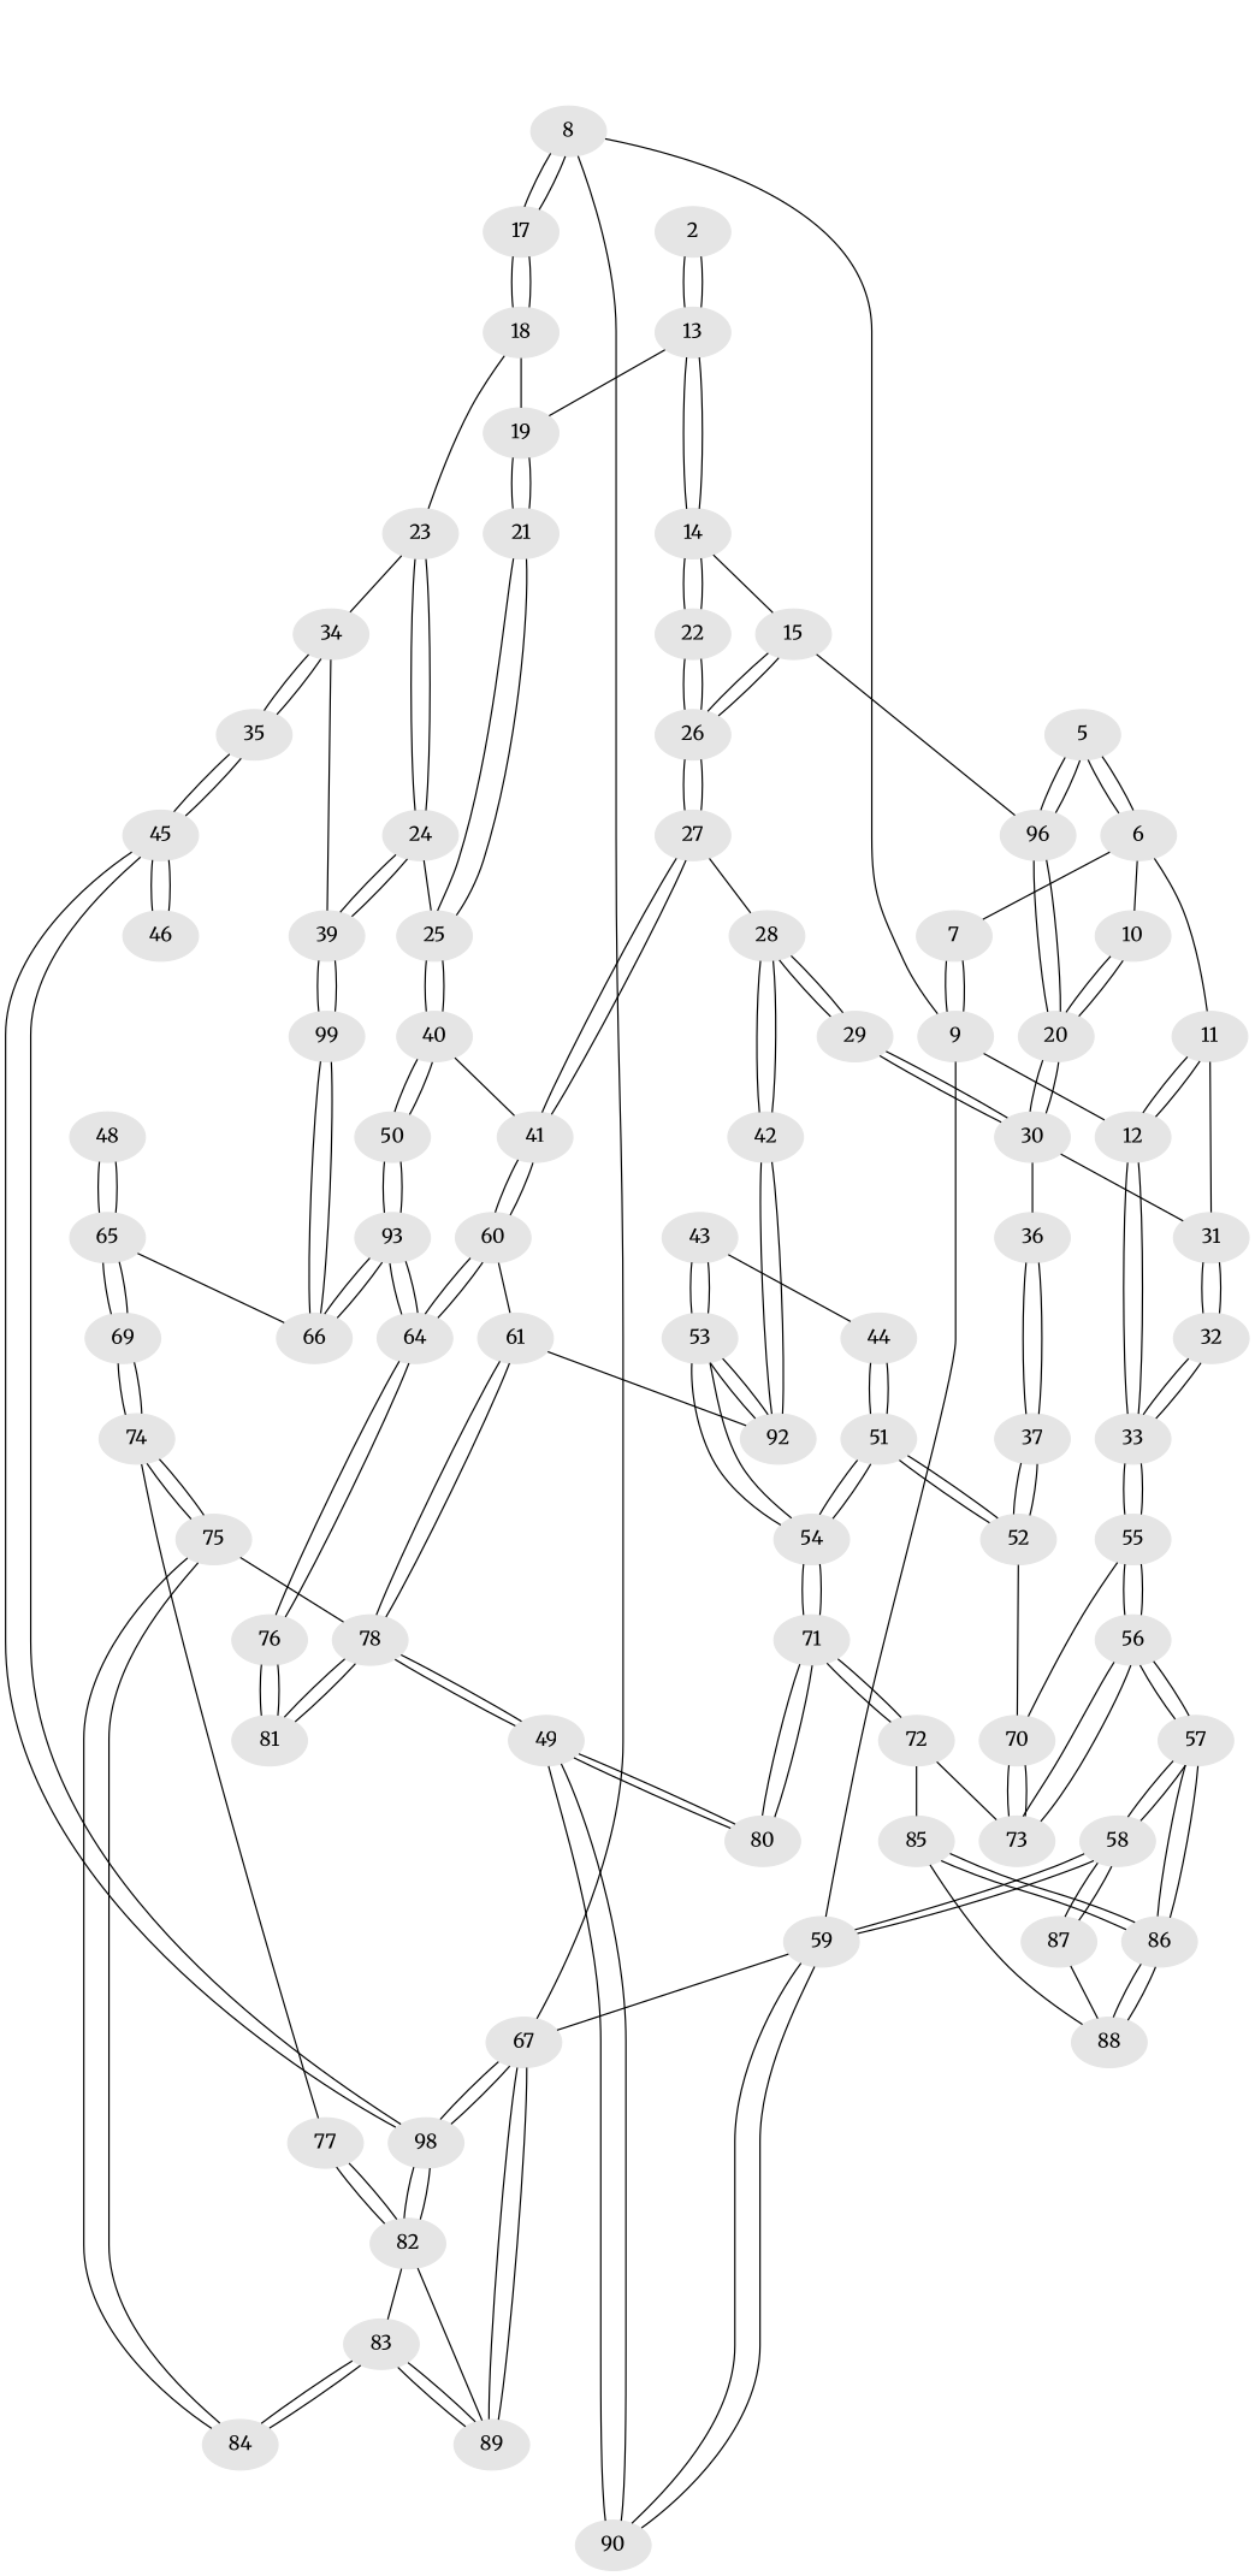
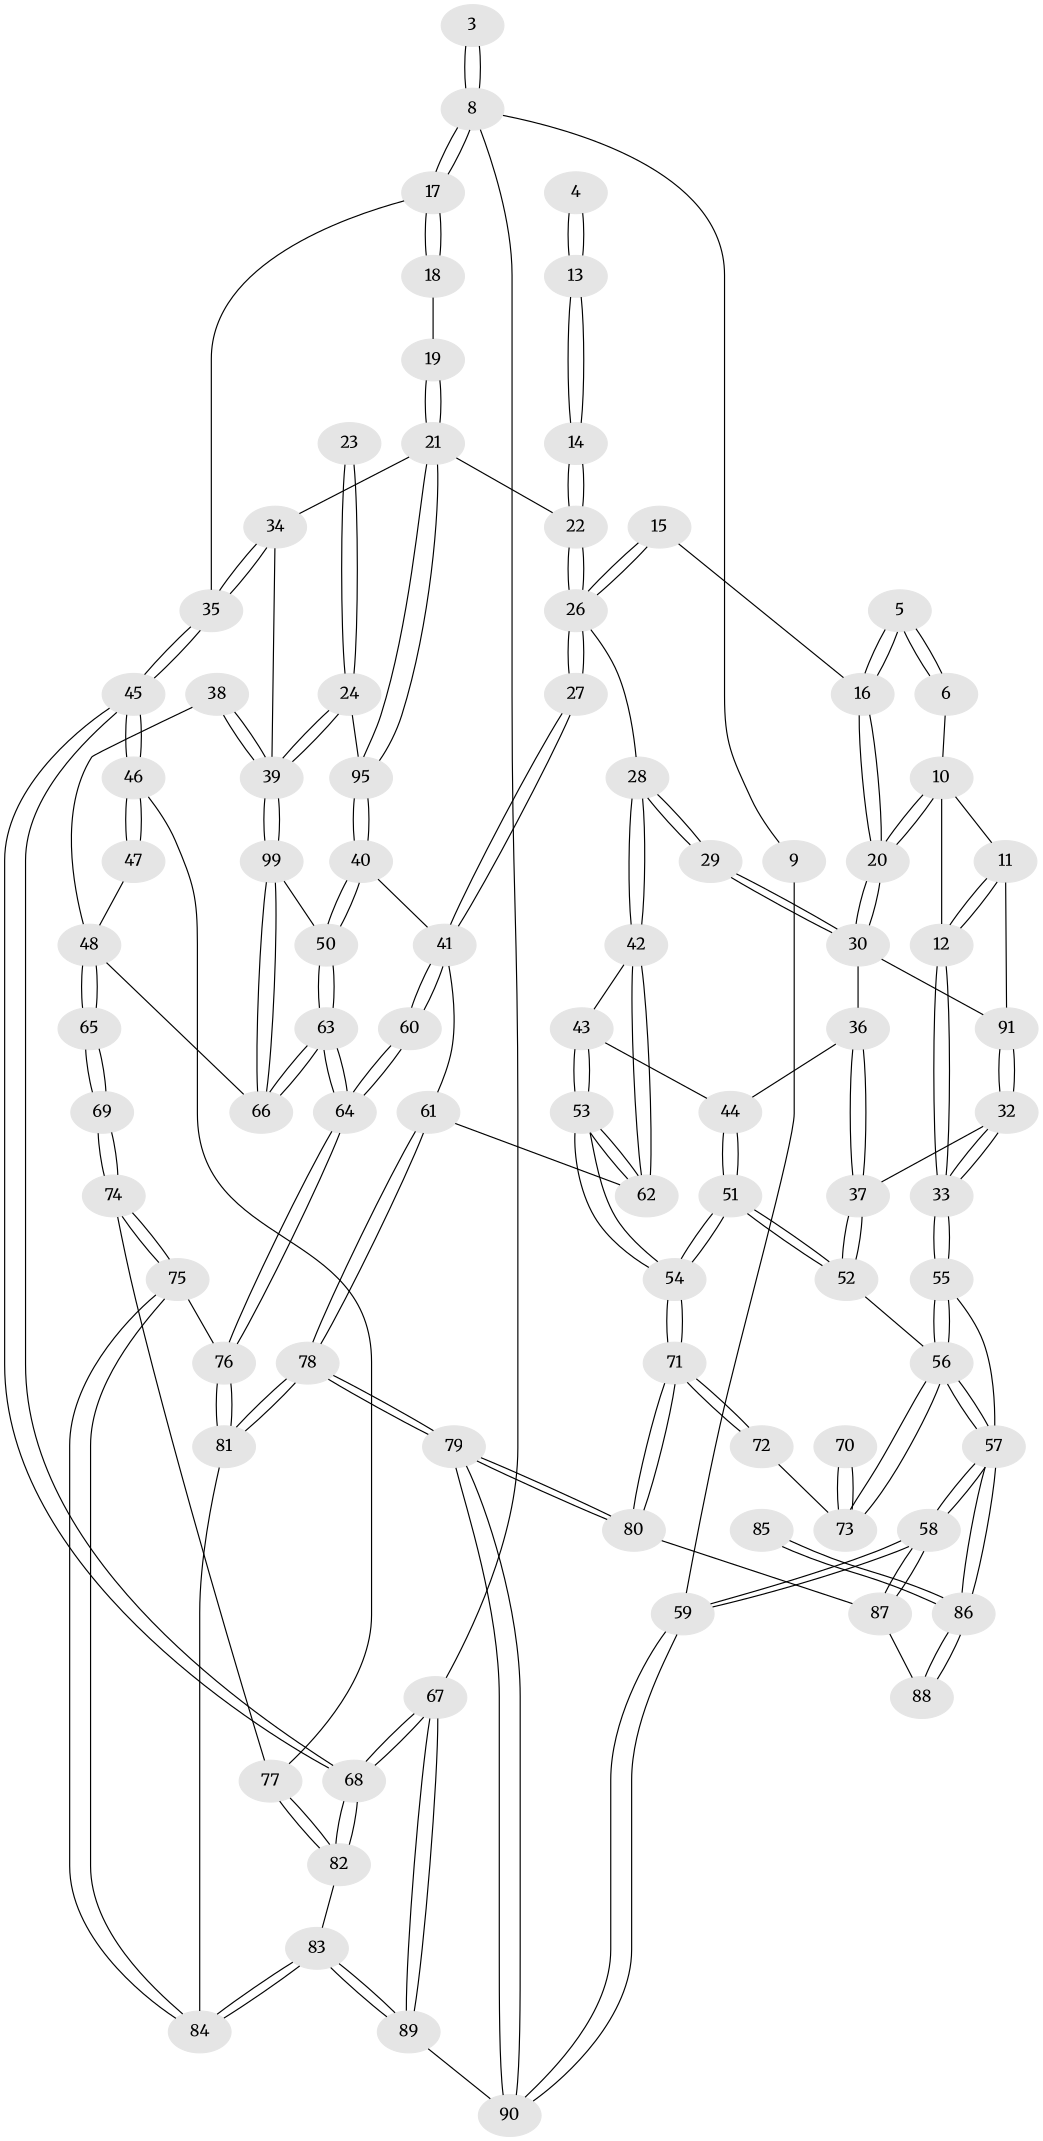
  graph {
    fontname=Merriweather
    node [color=gray90 fontname=Merriweather style=filled]
    edge [fontname=Merriweather]
-   2
+   2 [label=4]
    13
    5
    6
-   16 [label=96]
+   16
+   3
    8
    14
    19
    9
    17
    67
-   7
    10
    20
    11
    12
    59
    18
    35
-   68 [label=98]
+   68
    89
    33
    90
-   31
+   31 [label=91]
    30
    32
    55
    15
    22
    21
    26
    27
    23
    45
    24
    34
-   25
+   25 [label=95]
    36
    40
    39
    n42 [label=99]
    41
    50
    28
    29
    42
    60
    43
-   62 [label=92]
+   62
    37
    44
    52
    70
    56
+   38
    48
    46
    51
    65
    66
-   63 [label=93]
+   63
    61
    64
    53
    54
+   47
    77
    82
    69
    74
    71
    73
    72
    80
    57
    58
    86
    87
    88
    78
    76
    81
-   79 [label=49]
+   79
    83
    75
    85
    84
    2 -- 13
    2 -- 13
    13 -- 14
    13 -- 14
-   13 -- 19
    5 -- 6
    5 -- 6
    5 -- 16
    5 -- 16
-   6 -- 7
    6 -- 10
    16 -- 20
    16 -- 20
+   3 -- 8
+   3 -- 8
    8 -- 9
    8 -- 17
    8 -- 17
    8 -- 67
-   14 -- 15
    14 -- 22
    14 -- 22
    19 -- 21
    19 -- 21
-   9 -- 12
+   10 -- 12
    9 -- 59
    17 -- 18
    17 -- 18
+   17 -- 35
    67 -- 68
    67 -- 68
    67 -- 89
    67 -- 89
-   7 -- 9
-   7 -- 9
    10 -- 20
    10 -- 20
-   6 -- 11
+   10 -- 11
    20 -- 30
    20 -- 30
    11 -- 12
    11 -- 12
    11 -- 31
    12 -- 33
    12 -- 33
-   59 -- 67
    59 -- 90
    59 -- 90
    18 -- 19
-   18 -- 23
    35 -- 45
    35 -- 45
    68 -- 82
    68 -- 82
-   89 -- 82
+   89 -- 90
    33 -- 55
    33 -- 55
    31 -- 32
    31 -- 32
    30 -- 31
    30 -- 36
    32 -- 33
    32 -- 33
-   55 -- 70
+   32 -- 37
+   55 -- 57
    55 -- 56
    55 -- 56
    15 -- 16
    15 -- 26
    15 -- 26
    22 -- 26
    22 -- 26
+   21 -- 22
    21 -- 25
    21 -- 25
    26 -- 27
    26 -- 27
    27 -- 41
    27 -- 41
-   27 -- 28
+   26 -- 28
    23 -- 24
    23 -- 24
-   23 -- 34
+   21 -- 34
    45 -- 68
    45 -- 68
    45 -- 46
    45 -- 46
    24 -- 25
    24 -- 39
    24 -- 39
    34 -- 35
    34 -- 35
    34 -- 39
    25 -- 40
    25 -- 40
    36 -- 37
    36 -- 37
+   36 -- 44
    40 -- 41
    40 -- 50
    40 -- 50
    39 -- n42
    39 -- n42
+   n42 -- 50
    n42 -- 66
    n42 -- 66
    41 -- 60
    41 -- 60
    50 -- 63
    50 -- 63
    28 -- 29
    28 -- 29
    28 -- 42
    28 -- 42
    29 -- 30
    29 -- 30
+   42 -- 43
    42 -- 62
    42 -- 62
-   60 -- 61
+   41 -- 61
    60 -- 64
    60 -- 64
    43 -- 44
    43 -- 53
    43 -- 53
    37 -- 52
    37 -- 52
    44 -- 51
    44 -- 51
-   52 -- 70
+   52 -- 56
    70 -- 73
    70 -- 73
    56 -- 73
    56 -- 73
    56 -- 57
    56 -- 57
+   38 -- 39
+   38 -- 39
+   38 -- 48
    48 -- 65
    48 -- 65
+   46 -- 47
+   46 -- 47
+   46 -- 77
    51 -- 52
    51 -- 52
    51 -- 54
    51 -- 54
-   65 -- 66
+   48 -- 66
    65 -- 69
    65 -- 69
    63 -- 66
    63 -- 66
    63 -- 64
    63 -- 64
    61 -- 62
    61 -- 78
    61 -- 78
    64 -- 76
    64 -- 76
    53 -- 62
    53 -- 62
    53 -- 54
    53 -- 54
    54 -- 71
    54 -- 71
+   47 -- 48
    77 -- 82
    77 -- 82
    82 -- 83
    69 -- 74
    69 -- 74
    74 -- 77
    74 -- 75
    74 -- 75
    71 -- 72
    71 -- 72
    71 -- 80
    71 -- 80
    72 -- 73
-   72 -- 85
+   80 -- 87
    57 -- 58
    57 -- 58
    57 -- 86
    57 -- 86
    58 -- 59
    58 -- 59
    58 -- 87
    58 -- 87
    86 -- 88
    86 -- 88
    87 -- 88
    78 -- 81
    78 -- 81
    78 -- 79
    78 -- 79
    76 -- 81
    76 -- 81
+   81 -- 84
    79 -- 90
    79 -- 90
    79 -- 80
    79 -- 80
    83 -- 89
    83 -- 89
    83 -- 84
    83 -- 84
-   75 -- 78
+   75 -- 76
    75 -- 84
    75 -- 84
    85 -- 86
    85 -- 86
-   85 -- 88
  }
